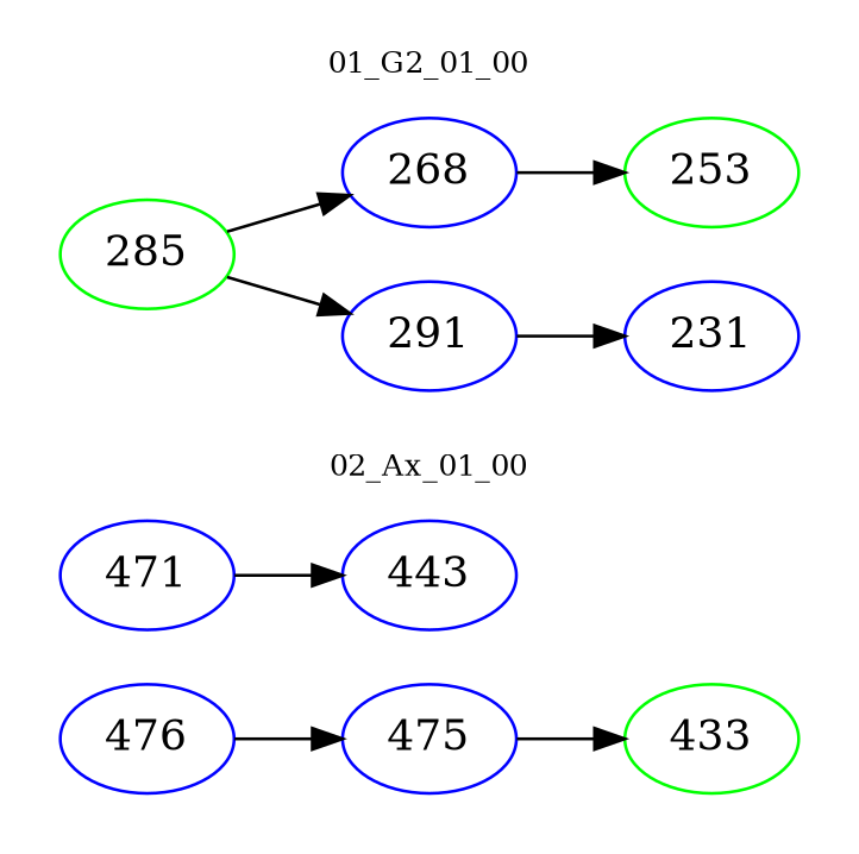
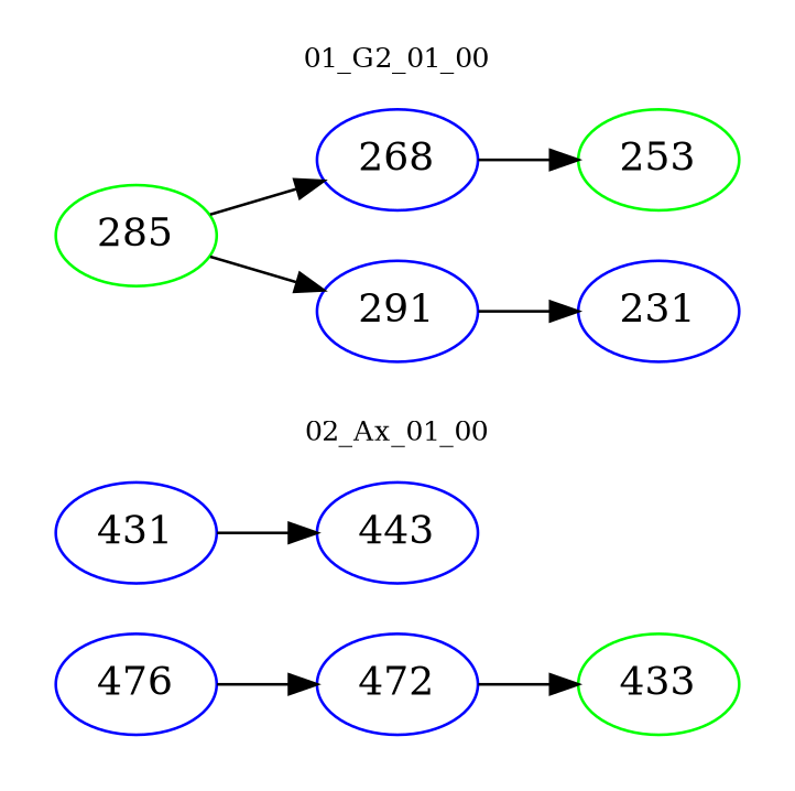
  digraph {
    rankdir=LR
    node [color=blue]
    edge [color=black]
-   n1 [label=471]
+   n1 [label=431]
    n2 [label=443]
    n3 [label=476]
    n4 [color=green label=433]
-   n5 [label=475]
+   n5 [label=472]
    n6 [color=green label=285]
    n7 [label=291]
    n8 [label=268]
    n9 [label=231]
    n10 [color=green label=253]
    subgraph cluster_1 {
      color=white
      fontsize=10
      label="02_Ax_01_00"
      n1
      n2
      n3
      n4
      n5
    }
    subgraph cluster_2 {
      color=white
      fontsize=10
      label="01_G2_01_00"
      n6
      n7
      n8
      n9
      n10
    }
    n1 -> n2
    n3 -> n5
    n5 -> n4
    n6 -> n7
    n6 -> n8
    n7 -> n9
    n8 -> n10
  }
